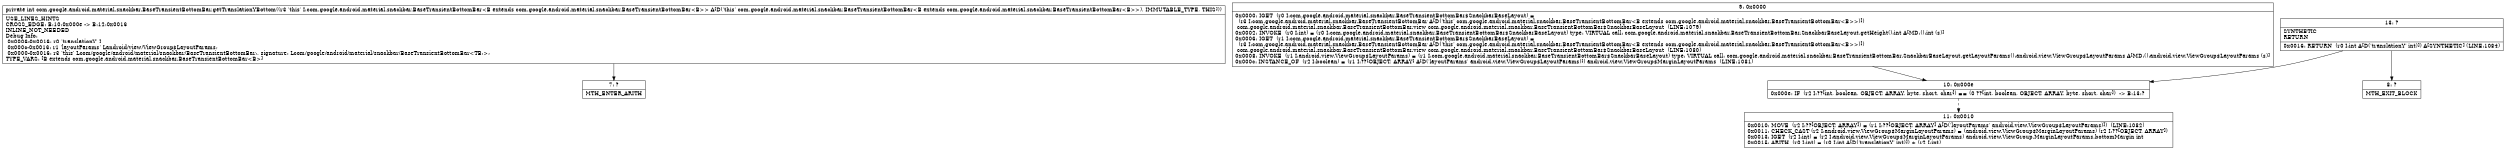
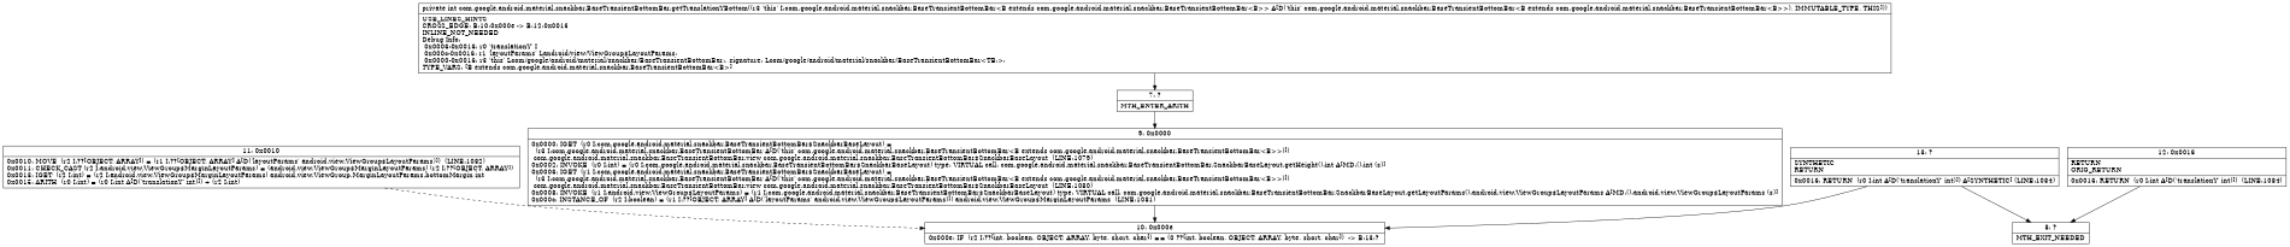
  digraph {
    node [shape=record]
    n1 [label="{7\:\ ?|MTH_ENTER_ARITH\l}"]
    n2 [label="{9\:\ 0x0000|0x0000: IGET  (r0 I:com.google.android.material.snackbar.BaseTransientBottomBar$SnackbarBaseLayout) = \l  (r3 I:com.google.android.material.snackbar.BaseTransientBottomBar A[D('this' com.google.android.material.snackbar.BaseTransientBottomBar\<B extends com.google.android.material.snackbar.BaseTransientBottomBar\<B\>\>)])\l com.google.android.material.snackbar.BaseTransientBottomBar.view com.google.android.material.snackbar.BaseTransientBottomBar$SnackbarBaseLayout  (LINE:1079)\l0x0002: INVOKE  (r0 I:int) = (r0 I:com.google.android.material.snackbar.BaseTransientBottomBar$SnackbarBaseLayout) type: VIRTUAL call: com.google.android.material.snackbar.BaseTransientBottomBar.SnackbarBaseLayout.getHeight():int A[MD:():int (s)]\l0x0006: IGET  (r1 I:com.google.android.material.snackbar.BaseTransientBottomBar$SnackbarBaseLayout) = \l  (r3 I:com.google.android.material.snackbar.BaseTransientBottomBar A[D('this' com.google.android.material.snackbar.BaseTransientBottomBar\<B extends com.google.android.material.snackbar.BaseTransientBottomBar\<B\>\>)])\l com.google.android.material.snackbar.BaseTransientBottomBar.view com.google.android.material.snackbar.BaseTransientBottomBar$SnackbarBaseLayout  (LINE:1080)\l0x0008: INVOKE  (r1 I:android.view.ViewGroup$LayoutParams) = (r1 I:com.google.android.material.snackbar.BaseTransientBottomBar$SnackbarBaseLayout) type: VIRTUAL call: com.google.android.material.snackbar.BaseTransientBottomBar.SnackbarBaseLayout.getLayoutParams():android.view.ViewGroup$LayoutParams A[MD:():android.view.ViewGroup$LayoutParams (s)]\l0x000c: INSTANCE_OF  (r2 I:boolean) = (r1 I:??[OBJECT, ARRAY] A[D('layoutParams' android.view.ViewGroup$LayoutParams)]) android.view.ViewGroup$MarginLayoutParams  (LINE:1081)\l}"]
    n3 [label="{10\:\ 0x000e|0x000e: IF  (r2 I:??[int, boolean, OBJECT, ARRAY, byte, short, char]) == (0 ??[int, boolean, OBJECT, ARRAY, byte, short, char])  \-\> B:13:? \l}"]
    n4 [label="{11\:\ 0x0010|0x0010: MOVE  (r2 I:??[OBJECT, ARRAY]) = (r1 I:??[OBJECT, ARRAY] A[D('layoutParams' android.view.ViewGroup$LayoutParams)])  (LINE:1082)\l0x0011: CHECK_CAST (r2 I:android.view.ViewGroup$MarginLayoutParams) = (android.view.ViewGroup$MarginLayoutParams) (r2 I:??[OBJECT, ARRAY]) \l0x0013: IGET  (r2 I:int) = (r2 I:android.view.ViewGroup$MarginLayoutParams) android.view.ViewGroup.MarginLayoutParams.bottomMargin int \l0x0015: ARITH  (r0 I:int) = (r0 I:int A[D('translationY' int)]) + (r2 I:int) \l}"]
    n5 [label="{13\:\ ?|SYNTHETIC\lRETURN\l|0x0016: RETURN  (r0 I:int A[D('translationY' int)]) A[SYNTHETIC] (LINE:1084)\l}"]
-   n6 [label="{8\:\ ?|MTH_EXIT_BLOCK\l}"]
+   n6 [label="{8\:\ ?|MTH_EXIT_NEEDED\l}"]
+   n7 [label="{12\:\ 0x0016|RETURN\lORIG_RETURN\l|0x0016: RETURN  (r0 I:int A[D('translationY' int)])  (LINE:1084)\l}"]
    n8 [label="{private int com.google.android.material.snackbar.BaseTransientBottomBar.getTranslationYBottom((r3 'this' I:com.google.android.material.snackbar.BaseTransientBottomBar\<B extends com.google.android.material.snackbar.BaseTransientBottomBar\<B\>\> A[D('this' com.google.android.material.snackbar.BaseTransientBottomBar\<B extends com.google.android.material.snackbar.BaseTransientBottomBar\<B\>\>), IMMUTABLE_TYPE, THIS]))  | USE_LINES_HINTS\lCROSS_EDGE: B:10:0x000e \-\> B:12:0x0016\lINLINE_NOT_NEEDED\lDebug Info:\l  0x0006\-0x0016: r0 'translationY' I\l  0x000c\-0x0016: r1 'layoutParams' Landroid\/view\/ViewGroup$LayoutParams;\l  0x0000\-0x0016: r3 'this' Lcom\/google\/android\/material\/snackbar\/BaseTransientBottomBar;, signature: Lcom\/google\/android\/material\/snackbar\/BaseTransientBottomBar\<TB;\>;\lTYPE_VARS: [B extends com.google.android.material.snackbar.BaseTransientBottomBar\<B\>]\l}"]
+   n1 -> n2
    n2 -> n3
-   n3 -> n4 [style=dashed]
+   n4 -> n3 [style=dashed]
    n5 -> n3
    n5 -> n6
+   n7 -> n6
    n8 -> n1
  }
